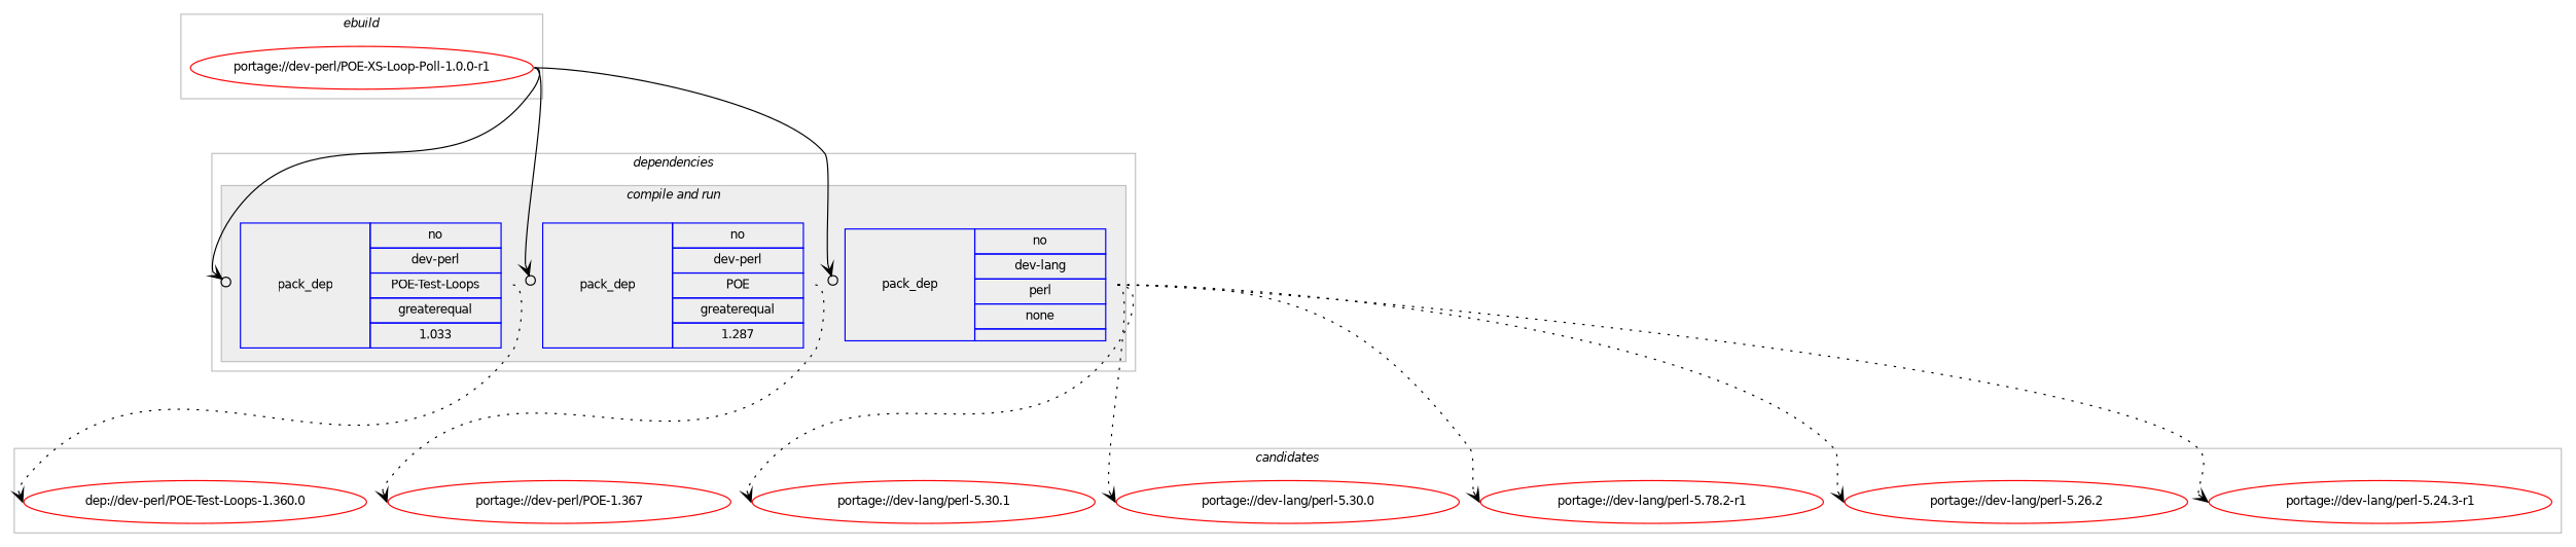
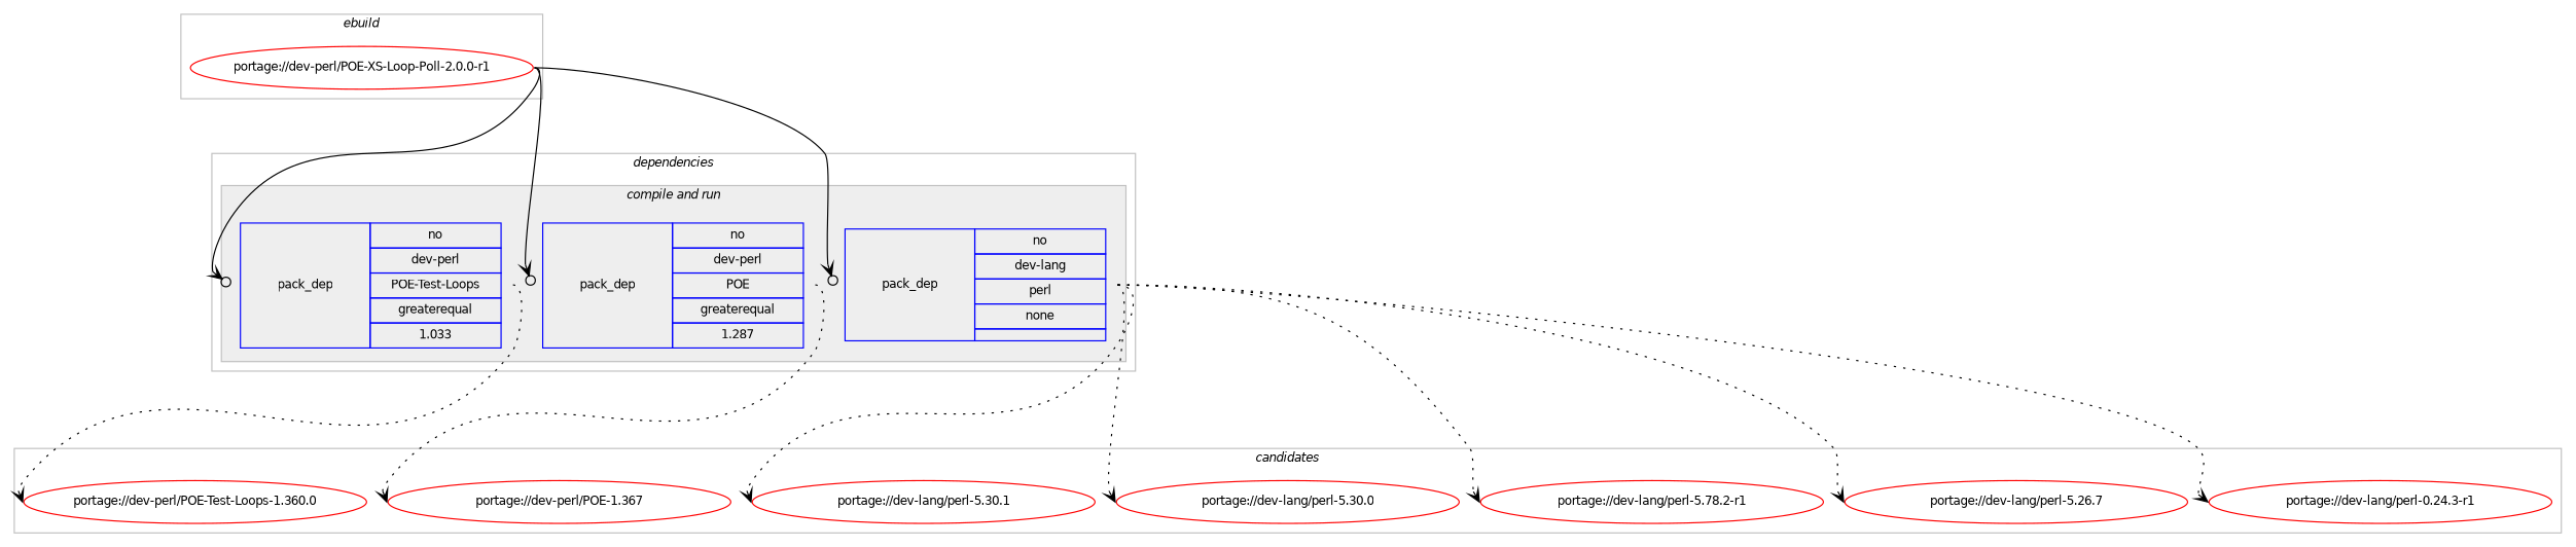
  digraph {
    compound=true
    concentrate=true
    fontname="DejaVu Sans"
    fontsize=10
    newrank=true
    rankdir=TB
    ranksep=1.5
    node [color=red fontname="DejaVu Sans" fontsize=10]
    edge [arrowhead=vee fontname="DejaVu Sans" headport=w style=dotted tailport=e weight=100]
-   n1 [label="portage://dev-perl/POE-XS-Loop-Poll-1.0.0-r1" width=4]
+   n1 [label="portage://dev-perl/POE-XS-Loop-Poll-2.0.0-r1" width=4]
    n2 [color=blue label=<<TABLE BORDER="0" CELLBORDER="1" CELLSPACING="0" CELLPADDING="4" WIDTH="220"><TR><TD ROWSPAN="6" CELLPADDING="30">pack_dep</TD></TR><TR><TD WIDTH="110">no</TD></TR><TR><TD>dev-lang</TD></TR><TR><TD>perl</TD></TR><TR><TD>none</TD></TR><TR><TD></TD></TR></TABLE>> shape=none]
    n3 [color=blue label=<<TABLE BORDER="0" CELLBORDER="1" CELLSPACING="0" CELLPADDING="4" WIDTH="220"><TR><TD ROWSPAN="6" CELLPADDING="30">pack_dep</TD></TR><TR><TD WIDTH="110">no</TD></TR><TR><TD>dev-perl</TD></TR><TR><TD>POE</TD></TR><TR><TD>greaterequal</TD></TR><TR><TD>1.287</TD></TR></TABLE>> shape=none]
    n4 [color=blue label=<<TABLE BORDER="0" CELLBORDER="1" CELLSPACING="0" CELLPADDING="4" WIDTH="220"><TR><TD ROWSPAN="6" CELLPADDING="30">pack_dep</TD></TR><TR><TD WIDTH="110">no</TD></TR><TR><TD>dev-perl</TD></TR><TR><TD>POE-Test-Loops</TD></TR><TR><TD>greaterequal</TD></TR><TR><TD>1.033</TD></TR></TABLE>> shape=none]
-   n5 [label="portage://dev-lang/perl-5.24.3-r1" width=4]
-   n6 [label="portage://dev-lang/perl-5.26.2" width=4]
+   n5 [label="portage://dev-lang/perl-0.24.3-r1" width=4]
+   n6 [label="portage://dev-lang/perl-5.26.7" width=4]
    n7 [label="portage://dev-lang/perl-5.78.2-r1" width=4]
    n8 [label="portage://dev-lang/perl-5.30.0" width=4]
    n9 [label="portage://dev-lang/perl-5.30.1" width=4]
    n10 [label="portage://dev-perl/POE-1.367" width=4]
-   n11 [label="dep://dev-perl/POE-Test-Loops-1.360.0" width=4]
+   n11 [label="portage://dev-perl/POE-Test-Loops-1.360.0" width=4]
    subgraph cluster_1 {
      color=gray
      label=<<i>ebuild</i>>
      rank=same
      n1
    }
    subgraph cluster_2 {
      color=gray
      label=<<i>dependencies</i>>
      subgraph cluster_3 {
        color=gray
        fillcolor="#eeeeee"
        label=<<i>compile</i>>
        style=filled
      }
      subgraph cluster_4 {
        color=gray
        fillcolor="#eeeeee"
        label=<<i>compile and run</i>>
        style=filled
        subgraph sub_5 {
          color=gray
          fillcolor="#eeeeee"
          label=<<i>compile and run</i>>
          style=filled
          n2
        }
        subgraph sub_6 {
          color=gray
          fillcolor="#eeeeee"
          label=<<i>compile and run</i>>
          style=filled
          n3
        }
        subgraph sub_7 {
          color=gray
          fillcolor="#eeeeee"
          label=<<i>compile and run</i>>
          style=filled
          n4
        }
      }
      subgraph cluster_8 {
        color=gray
        fillcolor="#eeeeee"
        label=<<i>run</i>>
        style=filled
      }
    }
    subgraph cluster_9 {
      color=gray
      label=<<i>candidates</i>>
      rank=same
      subgraph sub_10 {
        color=black
        label=<<i>candidates</i>>
        nodesep=1
        rank=same
        n5
        n6
        n7
        n8
        n9
      }
      subgraph sub_11 {
        color=black
        label=<<i>candidates</i>>
        nodesep=1
        rank=same
        n10
      }
      subgraph sub_12 {
        color=black
        label=<<i>candidates</i>>
        nodesep=1
        rank=same
        n11
      }
    }
    n1 -> n2 [arrowhead=odotvee style=solid weight=20]
    n1 -> n3 [arrowhead=odotvee style=solid weight=20]
    n1 -> n4 [arrowhead=odotvee style=solid weight=20]
    n2 -> n5
    n2 -> n6
    n2 -> n7
    n2 -> n8
    n2 -> n9
    n3 -> n10
    n4 -> n11
  }
